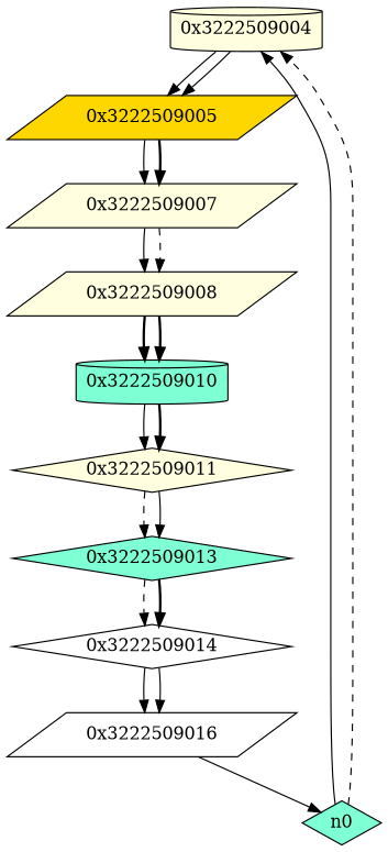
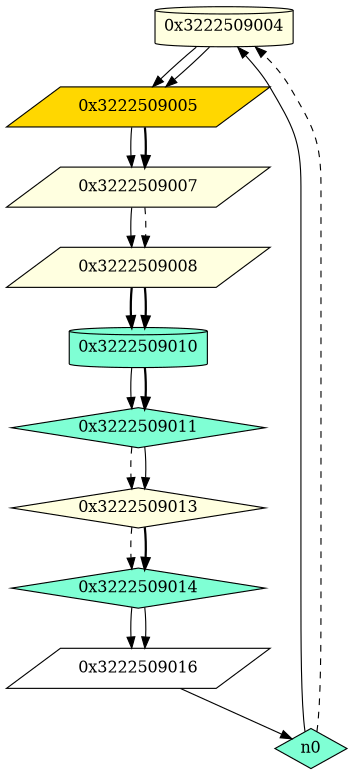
  digraph {
    node [fillcolor=lightyellow shape=parallelogram style=filled]
    edge [style=solid]
    n1 [label="0x3222509004" shape=cylinder]
    n2 [fillcolor=gold label="0x3222509005"]
    n3 [label="0x3222509007"]
    n4 [label="0x3222509008"]
    n5 [fillcolor=aquamarine label="0x3222509010" shape=cylinder]
-   n6 [label="0x3222509011" shape=diamond]
-   n7 [fillcolor=aquamarine label="0x3222509013" shape=diamond]
-   n8 [fillcolor=white label="0x3222509014" shape=diamond]
+   n6 [fillcolor=aquamarine label="0x3222509011" shape=diamond]
+   n7 [label="0x3222509013" shape=diamond]
+   n8 [fillcolor=aquamarine label="0x3222509014" shape=diamond]
    n9 [fillcolor=white label="0x3222509016"]
    n0 [fillcolor=aquamarine shape=diamond]
    n1 -> n2
    n1 -> n2
    n2 -> n3
    n2 -> n3 [style=bold]
    n3 -> n4
    n3 -> n4 [style=dashed]
    n4 -> n5 [style=bold]
    n4 -> n5 [style=bold]
    n5 -> n6
    n5 -> n6 [style=bold]
    n6 -> n7 [style=dashed]
    n6 -> n7
    n7 -> n8 [style=dashed]
    n7 -> n8 [style=bold]
    n8 -> n9
    n8 -> n9
    n9 -> n0
    n0 -> n1
    n0 -> n1 [style=dashed]
  }
